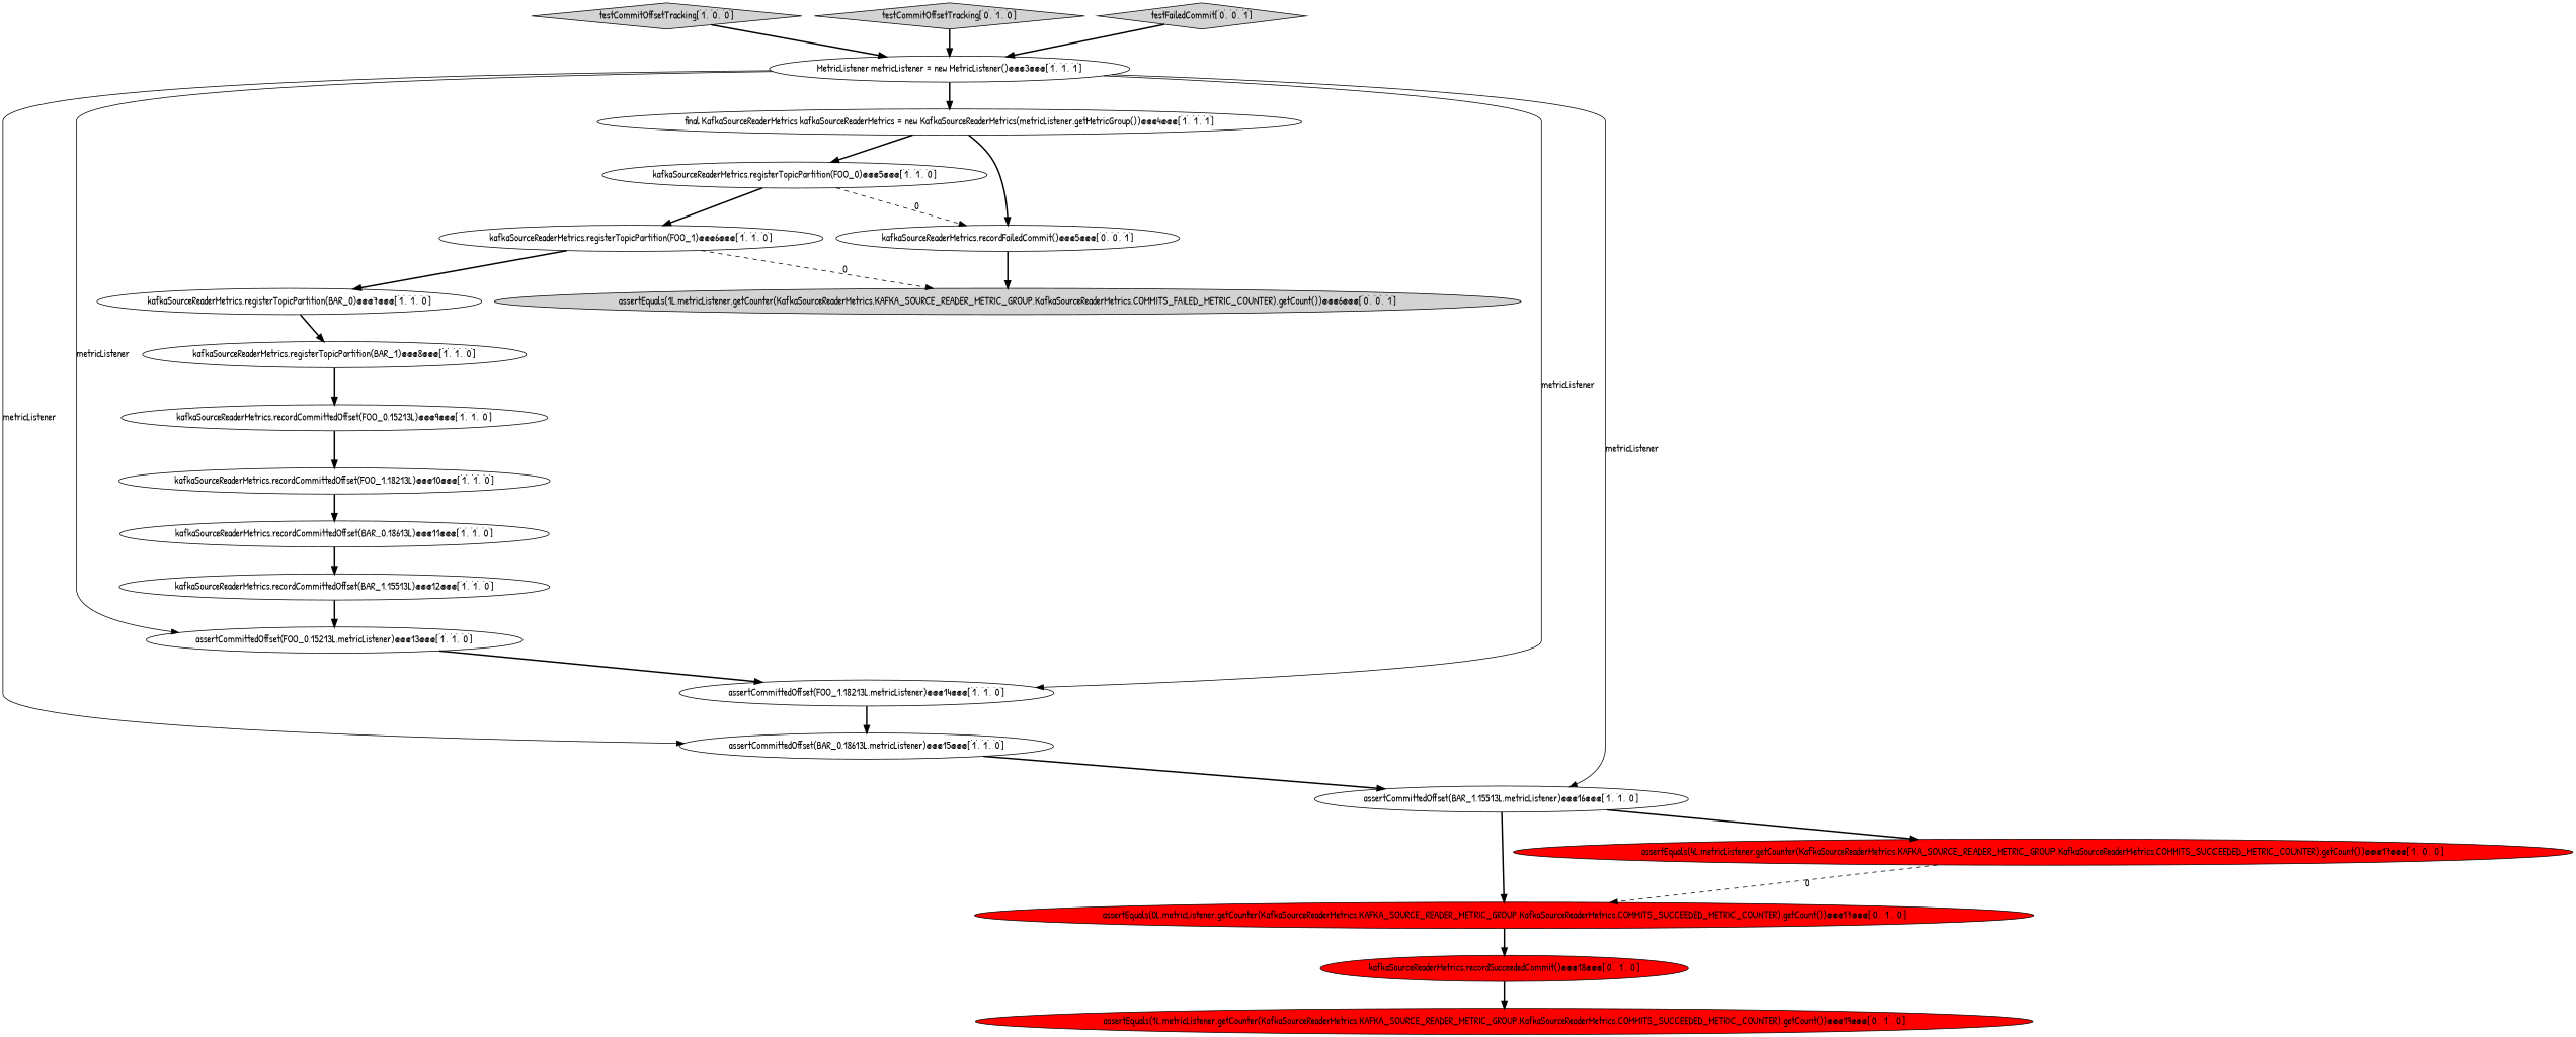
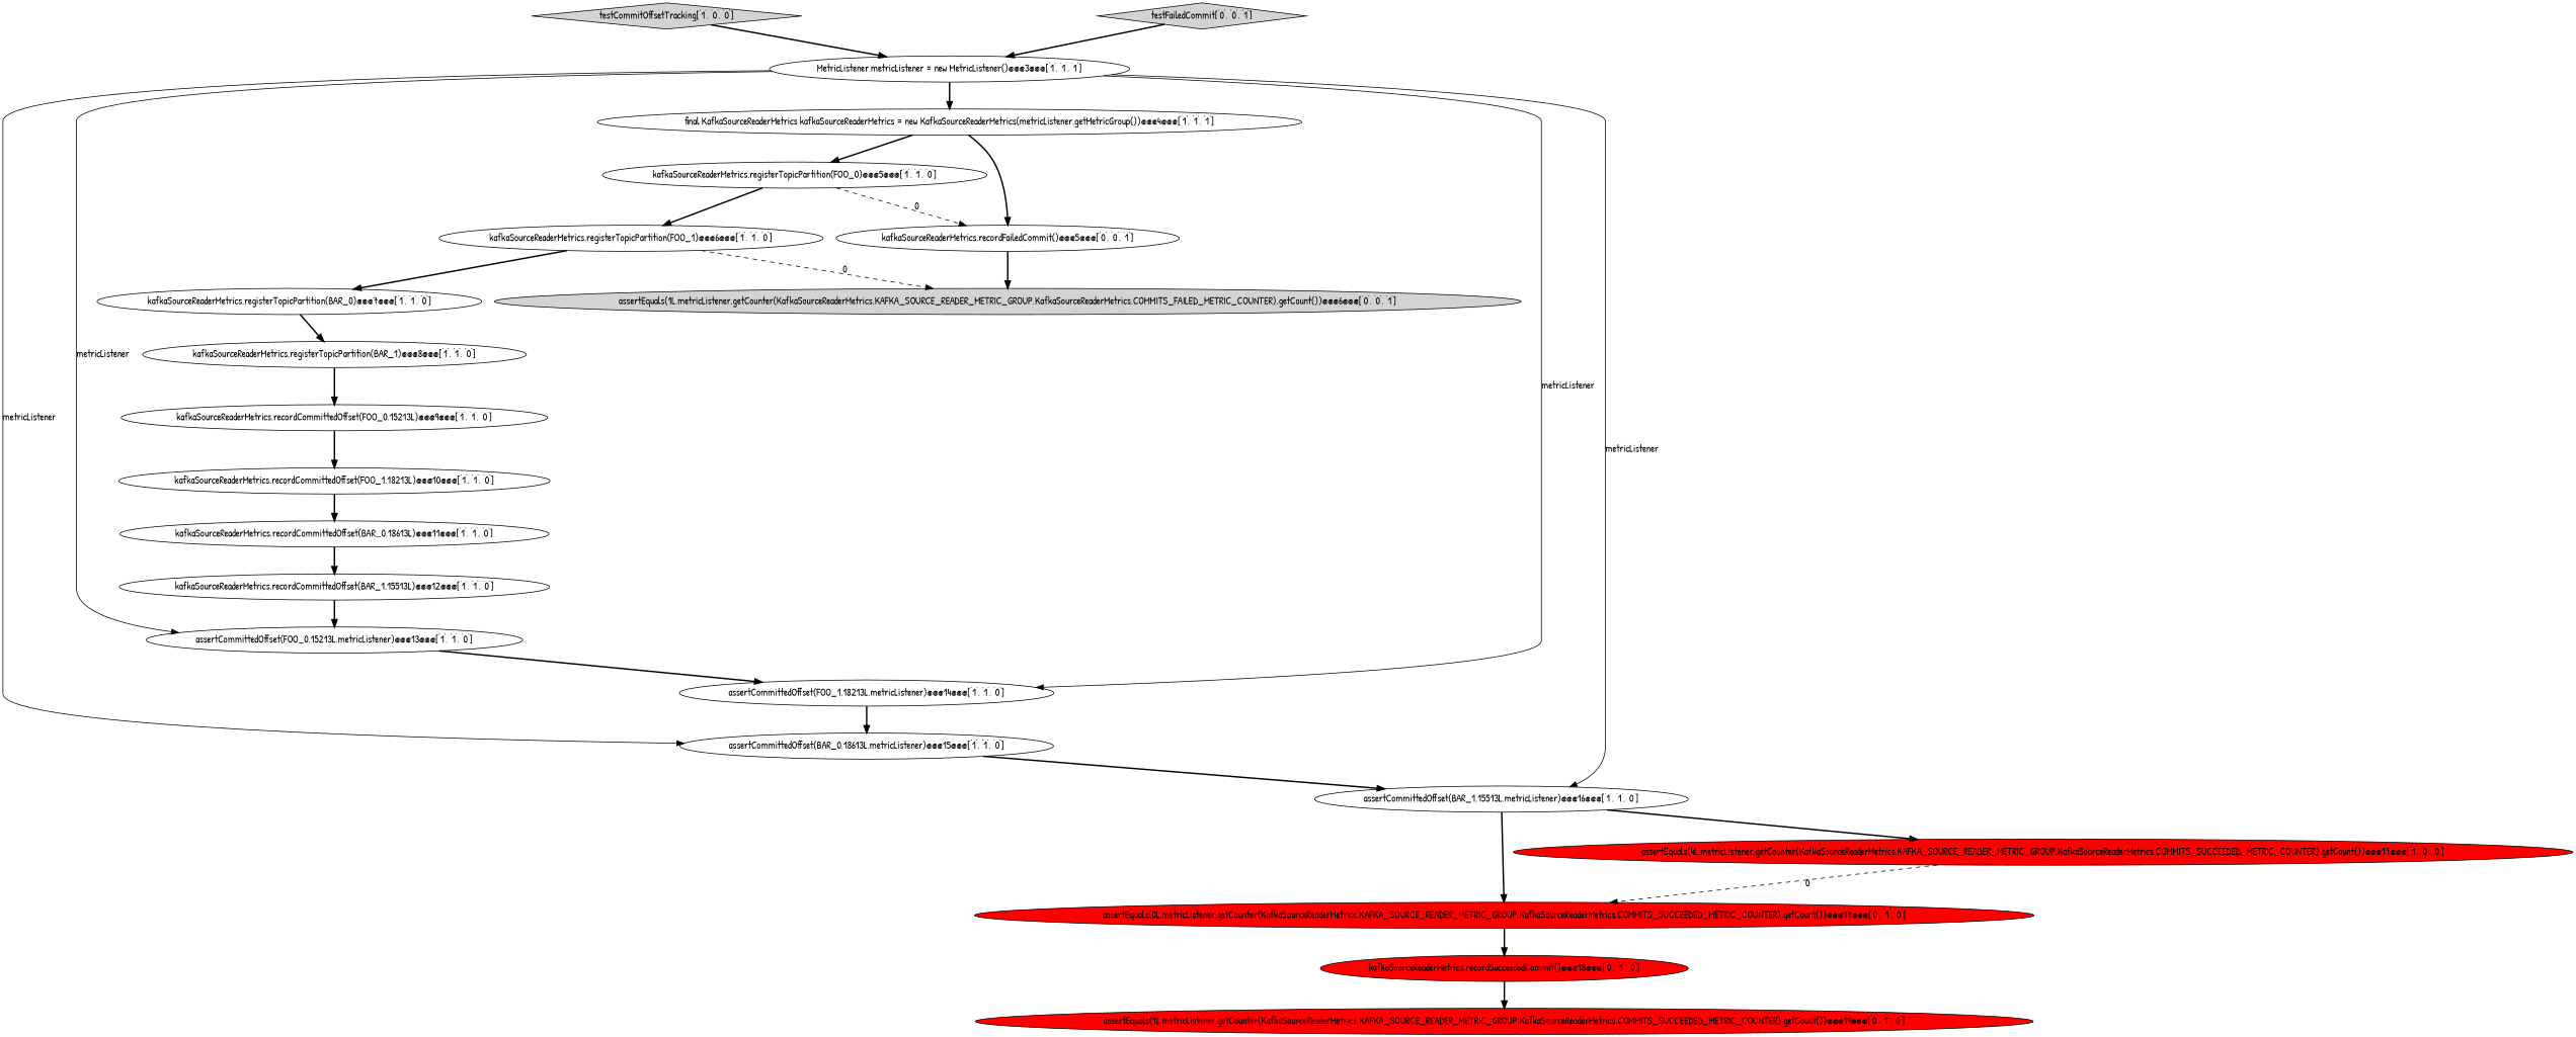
  digraph {
    fontname="Patrick Hand"
    node [fillcolor=white shape=ellipse style=filled fontname="Patrick Hand"]
    edge [style=bold fontname="Patrick Hand"]
    n1 [label="assertCommittedOffset(BAR_0,18613L,metricListener)@@@15@@@['1', '1', '0']"]
    n2 [label="assertCommittedOffset(BAR_1,15513L,metricListener)@@@16@@@['1', '1', '0']"]
    n3 [fillcolor=red label="assertEquals(0L,metricListener.getCounter(KafkaSourceReaderMetrics.KAFKA_SOURCE_READER_METRIC_GROUP,KafkaSourceReaderMetrics.COMMITS_SUCCEEDED_METRIC_COUNTER).getCount())@@@17@@@['0', '1', '0']"]
    n4 [fillcolor=red label="kafkaSourceReaderMetrics.recordSucceededCommit()@@@18@@@['0', '1', '0']"]
    n5 [fillcolor=lightgray label="assertEquals(1L,metricListener.getCounter(KafkaSourceReaderMetrics.KAFKA_SOURCE_READER_METRIC_GROUP,KafkaSourceReaderMetrics.COMMITS_FAILED_METRIC_COUNTER).getCount())@@@6@@@['0', '0', '1']"]
    n6 [label="assertCommittedOffset(FOO_1,18213L,metricListener)@@@14@@@['1', '1', '0']"]
    n7 [label="MetricListener metricListener = new MetricListener()@@@3@@@['1', '1', '1']"]
    n8 [label="final KafkaSourceReaderMetrics kafkaSourceReaderMetrics = new KafkaSourceReaderMetrics(metricListener.getMetricGroup())@@@4@@@['1', '1', '1']"]
    n9 [label="assertCommittedOffset(FOO_0,15213L,metricListener)@@@13@@@['1', '1', '0']"]
    n10 [label="kafkaSourceReaderMetrics.recordFailedCommit()@@@5@@@['0', '0', '1']"]
    n11 [label="kafkaSourceReaderMetrics.registerTopicPartition(BAR_0)@@@7@@@['1', '1', '0']"]
    n12 [label="kafkaSourceReaderMetrics.registerTopicPartition(BAR_1)@@@8@@@['1', '1', '0']"]
    n13 [label="kafkaSourceReaderMetrics.recordCommittedOffset(FOO_1,18213L)@@@10@@@['1', '1', '0']"]
    n14 [label="kafkaSourceReaderMetrics.recordCommittedOffset(BAR_0,18613L)@@@11@@@['1', '1', '0']"]
    n15 [fillcolor=red label="assertEquals(1L,metricListener.getCounter(KafkaSourceReaderMetrics.KAFKA_SOURCE_READER_METRIC_GROUP,KafkaSourceReaderMetrics.COMMITS_SUCCEEDED_METRIC_COUNTER).getCount())@@@19@@@['0', '1', '0']"]
    n16 [fillcolor=lightgray label="testCommitOffsetTracking['1', '0', '0']" shape=diamond]
-   n17 [fillcolor=lightgray label="testCommitOffsetTracking['0', '1', '0']" shape=diamond]
    n18 [label="kafkaSourceReaderMetrics.recordCommittedOffset(BAR_1,15513L)@@@12@@@['1', '1', '0']"]
    n19 [label="kafkaSourceReaderMetrics.registerTopicPartition(FOO_1)@@@6@@@['1', '1', '0']"]
    n20 [fillcolor=red label="assertEquals(4L,metricListener.getCounter(KafkaSourceReaderMetrics.KAFKA_SOURCE_READER_METRIC_GROUP,KafkaSourceReaderMetrics.COMMITS_SUCCEEDED_METRIC_COUNTER).getCount())@@@17@@@['1', '0', '0']"]
    n21 [label="kafkaSourceReaderMetrics.registerTopicPartition(FOO_0)@@@5@@@['1', '1', '0']"]
    n22 [label="kafkaSourceReaderMetrics.recordCommittedOffset(FOO_0,15213L)@@@9@@@['1', '1', '0']"]
    n23 [fillcolor=lightgray label="testFailedCommit['0', '0', '1']" shape=diamond]
    n1 -> n2
    n2 -> n3
    n2 -> n20
    n3 -> n4
    n4 -> n15
    n6 -> n1
    n7 -> n1 [label=metricListener style=solid]
    n7 -> n2 [label=metricListener style=solid]
    n7 -> n6 [label=metricListener style=solid]
    n7 -> n8
    n7 -> n9 [label=metricListener style=solid]
    n8 -> n10
    n8 -> n21
    n9 -> n6
    n10 -> n5
    n11 -> n12
    n12 -> n22
    n13 -> n14
    n14 -> n18
    n16 -> n7
-   n17 -> n7
    n18 -> n9
    n19 -> n5 [label=0 style=dashed]
    n19 -> n11
    n20 -> n3 [label=0 style=dashed]
    n21 -> n10 [label=0 style=dashed]
    n21 -> n19
    n22 -> n13
    n23 -> n7
  }
